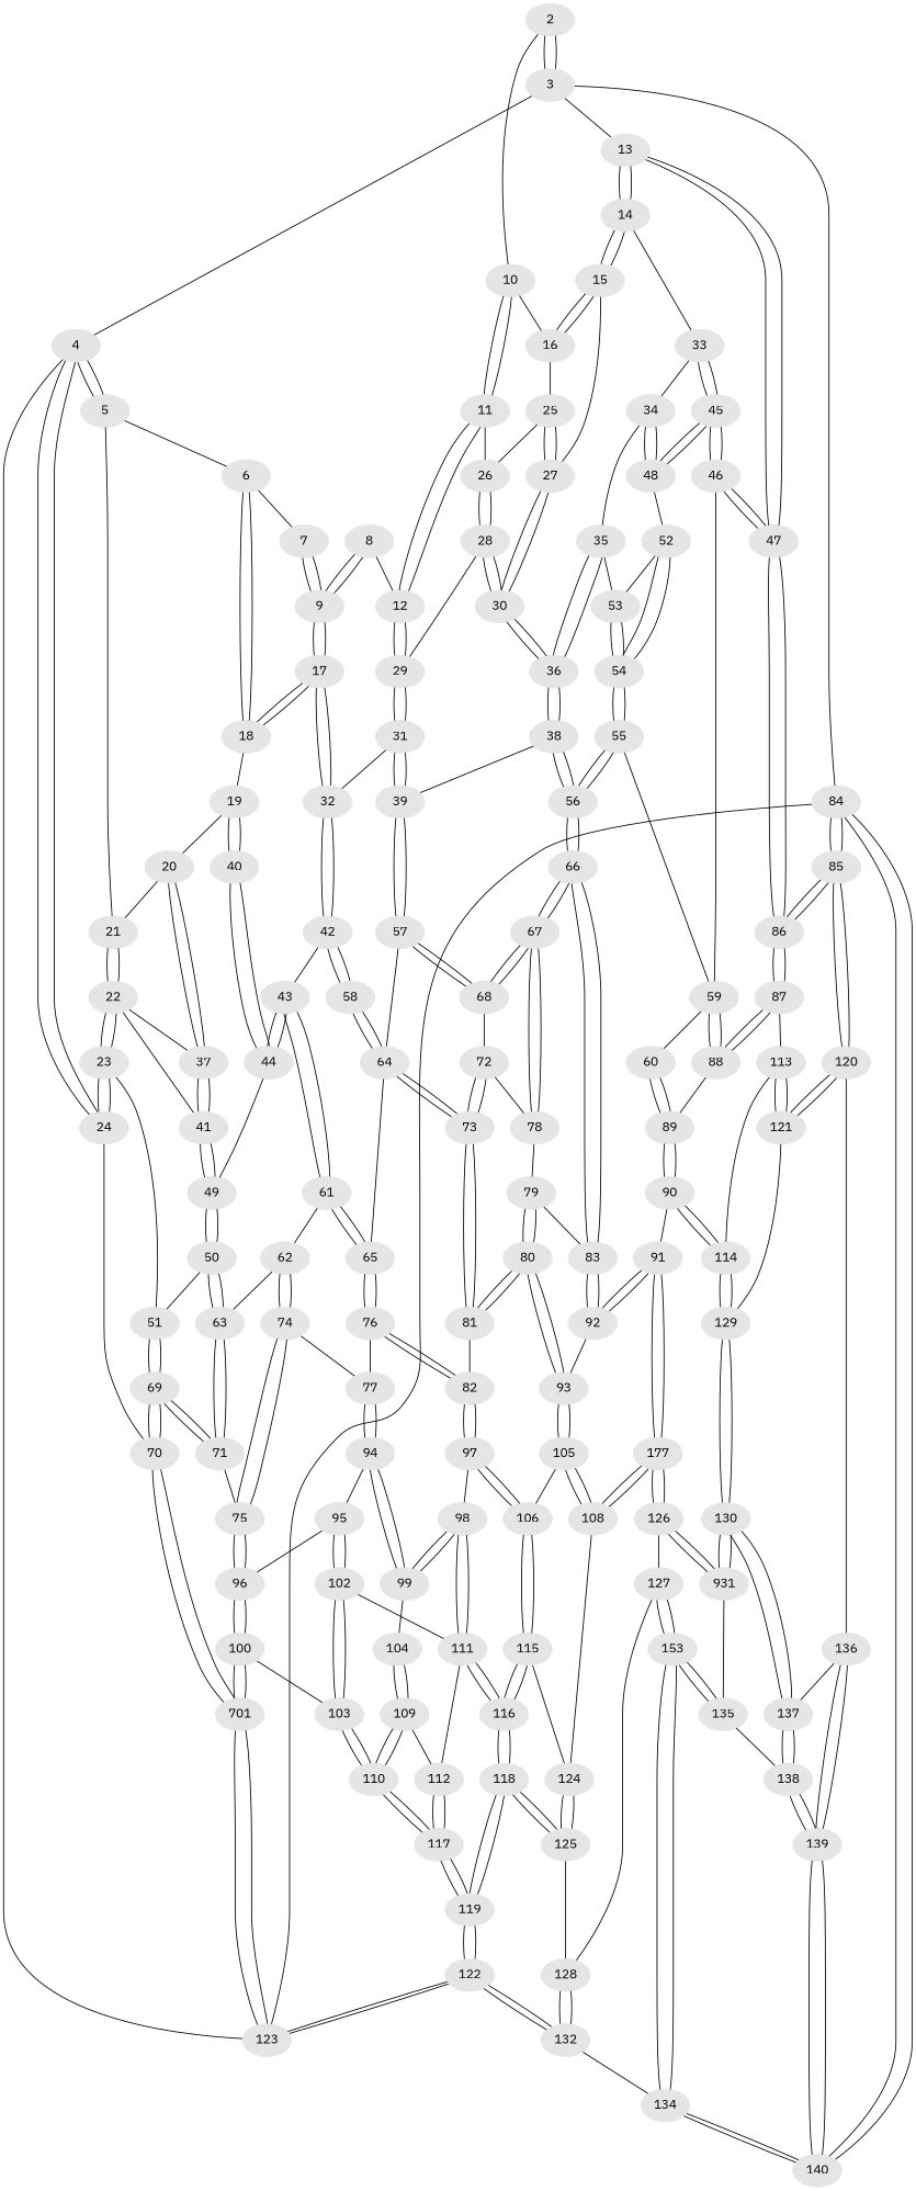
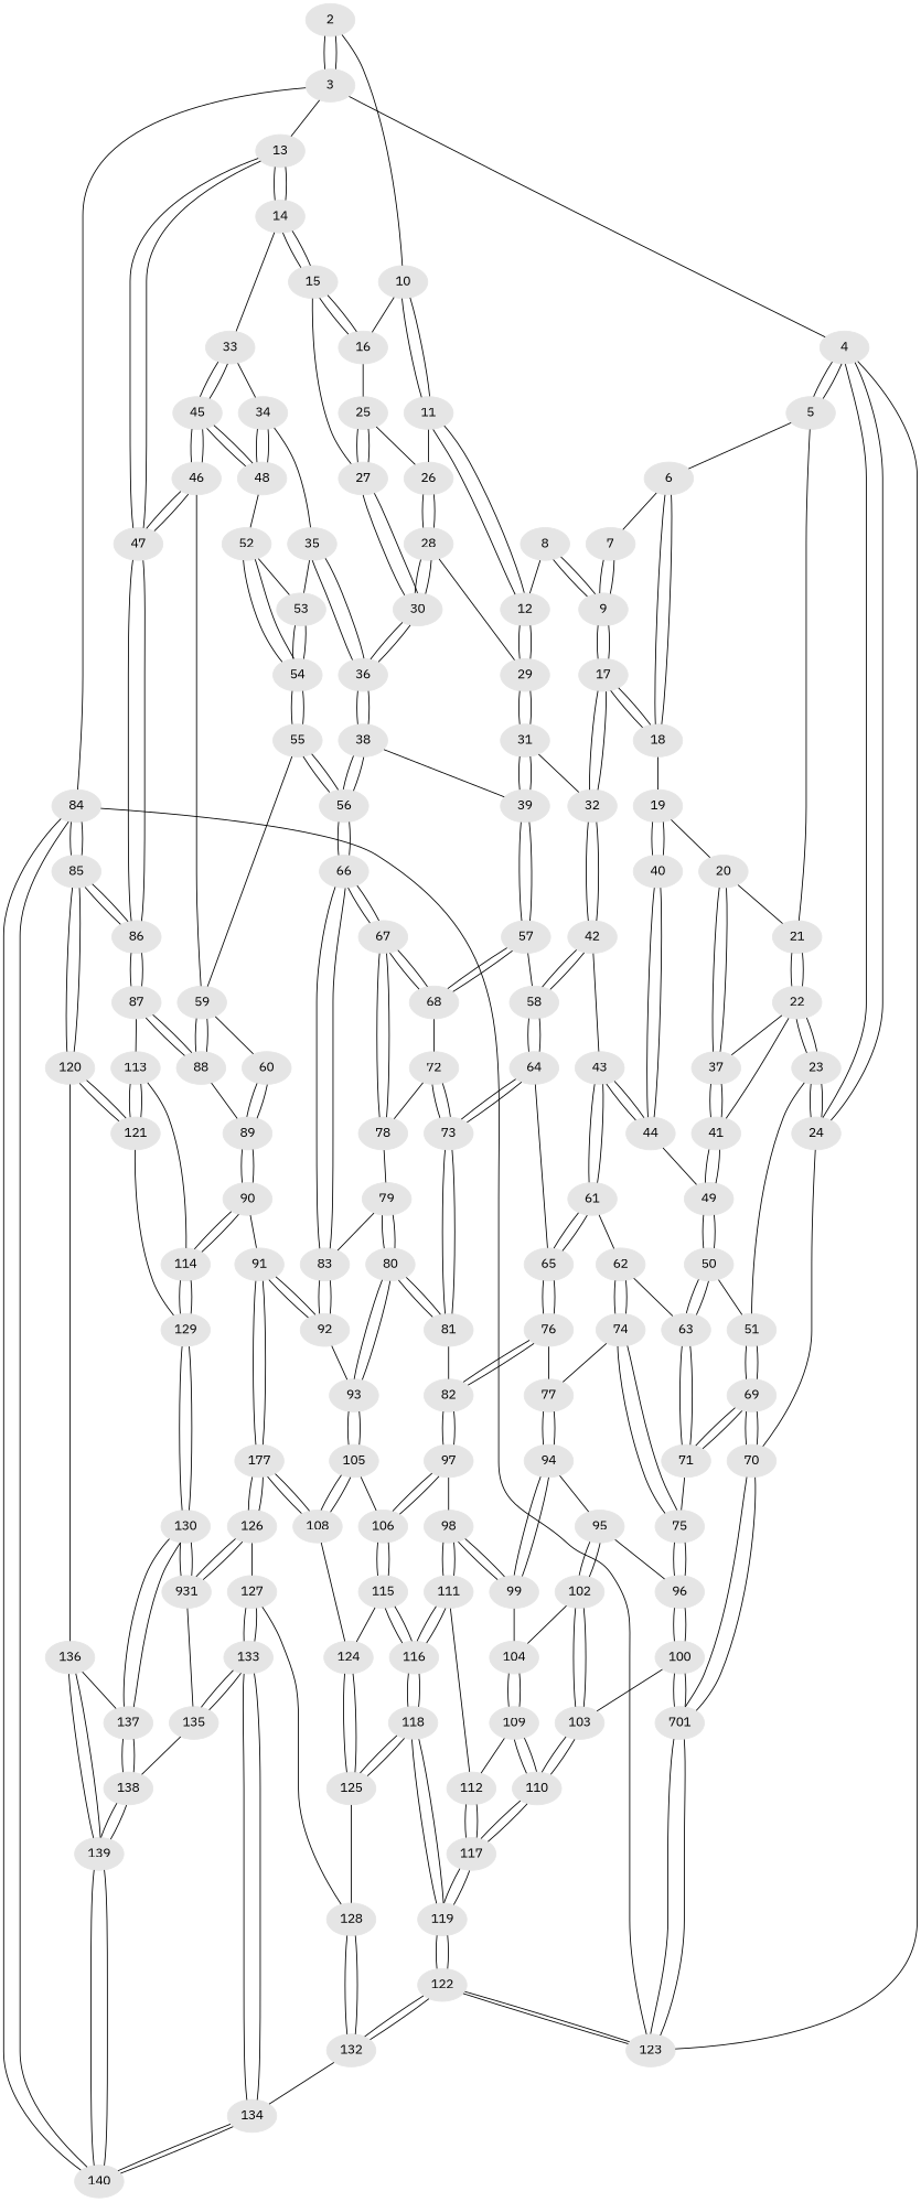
  graph {
    fontname="IBM Plex Sans"
    node [color=gray90 fontname="IBM Plex Sans" style=filled]
    edge [fontname="IBM Plex Sans"]
    2
    3
    10
    8
    9
    12
    4
    13
    84
    11
    16
    5
    24
    123
    14
    47
    85
    140
    6
    21
    70
    7
    18
    22
    19
    17
    29
    32
    26
    25
    28
    31
    15
    33
    86
    27
    34
    45
    30
    42
    20
    40
    37
    44
    41
    23
    51
    69
    n49 [label=701]
    36
    39
    38
    57
    43
    58
    35
    48
    46
    53
    52
    54
    56
    49
    66
    68
    50
    61
    64
    62
    65
    59
    60
    88
    87
    63
    71
    55
    89
    67
    83
    72
    73
    90
    74
    76
    75
    77
    81
    82
    78
    92
    79
    96
    94
    100
    97
    95
    99
    80
    93
    105
    98
    106
    120
    121
    136
    113
    114
    91
    n110 [label=177]
    129
    108
    126
    102
    104
    103
    111
    115
    112
    116
    109
    110
    117
    124
    127
    n126 [label=931]
    125
    119
    118
    130
    122
    128
    132
    137
    139
    134
-   133 [label=153]
+   133
    135
    138
    2 -- 3
    2 -- 3
    2 -- 10
    3 -- 4
    3 -- 13
    3 -- 84
    10 -- 11
    10 -- 11
    10 -- 16
    8 -- 9
    8 -- 9
    8 -- 12
    9 -- 17
    9 -- 17
    12 -- 29
    12 -- 29
    4 -- 5
    4 -- 5
    4 -- 24
    4 -- 24
    4 -- 123
    13 -- 14
    13 -- 14
    13 -- 47
    13 -- 47
    84 -- 123
    84 -- 85
    84 -- 85
    84 -- 140
    84 -- 140
    11 -- 12
    11 -- 12
    11 -- 26
    16 -- 25
    5 -- 6
    5 -- 21
    24 -- 70
    14 -- 15
    14 -- 15
    14 -- 33
    47 -- 86
    47 -- 86
    85 -- 86
    85 -- 86
    85 -- 120
    85 -- 120
    6 -- 7
    6 -- 18
    6 -- 18
    21 -- 22
    21 -- 22
    70 -- n49
    70 -- n49
    7 -- 9
    7 -- 9
    18 -- 19
    22 -- 37
    22 -- 41
    22 -- 23
    22 -- 23
    19 -- 20
    19 -- 40
    19 -- 40
    17 -- 18
    17 -- 18
    17 -- 32
    17 -- 32
    29 -- 31
    29 -- 31
    32 -- 42
    32 -- 42
    26 -- 28
    26 -- 28
    25 -- 26
    25 -- 27
    25 -- 27
    28 -- 29
    28 -- 30
    28 -- 30
    31 -- 32
    31 -- 39
    31 -- 39
    15 -- 16
    15 -- 16
    15 -- 27
    33 -- 34
    33 -- 45
    33 -- 45
    86 -- 87
    86 -- 87
    27 -- 30
    27 -- 30
    34 -- 35
    34 -- 48
    34 -- 48
    45 -- 48
    45 -- 48
    45 -- 46
    45 -- 46
    30 -- 36
    30 -- 36
    42 -- 43
    42 -- 58
    42 -- 58
    20 -- 21
    20 -- 37
    20 -- 37
    40 -- 44
    40 -- 44
    37 -- 41
    37 -- 41
    44 -- 49
    41 -- 49
    41 -- 49
    23 -- 24
    23 -- 24
    23 -- 51
    51 -- 69
    51 -- 69
    69 -- 70
    69 -- 70
    69 -- 71
    69 -- 71
    n49 -- 123
    n49 -- 123
    36 -- 38
    36 -- 38
    39 -- 57
    39 -- 57
    38 -- 39
    38 -- 56
    38 -- 56
-   57 -- 64
+   57 -- 58
    57 -- 68
    57 -- 68
    43 -- 44
    43 -- 44
    43 -- 61
    43 -- 61
    58 -- 64
    58 -- 64
    35 -- 36
    35 -- 36
    35 -- 53
    48 -- 52
    46 -- 47
    46 -- 47
    46 -- 59
    53 -- 54
    53 -- 54
    52 -- 53
    52 -- 54
    52 -- 54
    54 -- 55
    54 -- 55
    56 -- 66
    56 -- 66
    49 -- 50
    49 -- 50
    66 -- 67
    66 -- 67
    66 -- 83
    66 -- 83
    68 -- 72
    50 -- 51
    50 -- 63
    50 -- 63
    61 -- 62
    61 -- 65
    61 -- 65
    64 -- 65
    64 -- 73
    64 -- 73
    62 -- 63
    62 -- 74
    62 -- 74
    65 -- 76
    65 -- 76
    59 -- 60
    59 -- 88
    59 -- 88
    60 -- 89
    60 -- 89
    88 -- 89
    87 -- 88
    87 -- 88
    87 -- 113
    63 -- 71
    63 -- 71
    71 -- 75
    55 -- 56
    55 -- 56
    55 -- 59
    89 -- 90
    89 -- 90
    67 -- 68
    67 -- 68
    67 -- 78
    67 -- 78
    83 -- 92
    83 -- 92
    72 -- 73
    72 -- 73
    72 -- 78
    73 -- 81
    73 -- 81
    90 -- 114
    90 -- 114
    90 -- 91
    74 -- 75
    74 -- 75
    74 -- 77
    76 -- 77
    76 -- 82
    76 -- 82
    75 -- 96
    75 -- 96
    77 -- 94
    77 -- 94
    81 -- 82
    82 -- 97
    82 -- 97
    78 -- 79
    92 -- 93
    79 -- 83
    79 -- 80
    79 -- 80
    96 -- 100
    96 -- 100
    94 -- 95
    94 -- 99
    94 -- 99
    100 -- n49
    100 -- n49
    100 -- 103
    97 -- 98
    97 -- 106
    97 -- 106
    95 -- 96
    95 -- 102
    95 -- 102
    99 -- 104
    80 -- 81
    80 -- 81
    80 -- 93
    80 -- 93
    93 -- 105
    93 -- 105
    105 -- 106
    105 -- 108
    105 -- 108
    98 -- 99
    98 -- 99
    98 -- 111
    98 -- 111
    106 -- 115
    106 -- 115
    120 -- 121
    120 -- 121
    120 -- 136
    121 -- 129
    136 -- 137
    136 -- 139
    136 -- 139
    113 -- 121
    113 -- 121
    113 -- 114
    114 -- 129
    114 -- 129
    91 -- 92
    91 -- 92
    91 -- n110
    91 -- n110
    n110 -- 108
    n110 -- 108
    n110 -- 126
    n110 -- 126
    129 -- 130
    129 -- 130
    108 -- 124
    126 -- 127
    126 -- n126
    126 -- n126
-   102 -- 111
+   102 -- 104
    102 -- 103
    102 -- 103
    104 -- 109
    104 -- 109
    103 -- 110
    103 -- 110
    111 -- 112
    111 -- 116
    111 -- 116
    115 -- 116
    115 -- 116
    115 -- 124
    112 -- 117
    112 -- 117
    116 -- 118
    116 -- 118
    109 -- 112
    109 -- 110
    109 -- 110
    110 -- 117
    110 -- 117
    117 -- 119
    117 -- 119
    124 -- 125
    124 -- 125
    127 -- 128
    127 -- 133
    127 -- 133
    n126 -- 135
    125 -- 128
    119 -- 122
    119 -- 122
    118 -- 125
    118 -- 125
    118 -- 119
    118 -- 119
    130 -- n126
    130 -- n126
    130 -- 137
    130 -- 137
    122 -- 123
    122 -- 123
    122 -- 132
    122 -- 132
    128 -- 132
    128 -- 132
    132 -- 134
    137 -- 138
    137 -- 138
    139 -- 140
    139 -- 140
    134 -- 140
    134 -- 140
    133 -- 134
    133 -- 134
    133 -- 135
    133 -- 135
    135 -- 138
    138 -- 139
    138 -- 139
  }
